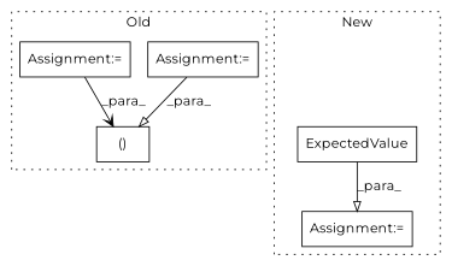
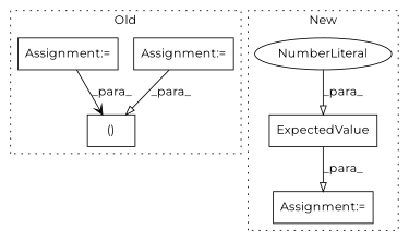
  digraph {
    fontname=Montserrat
    node [a=7 shape=box fontname=Montserrat]
    edge [arrowhead=onormal fontname=Montserrat]
    n1 [a=106 l=89 label="()" s=10909]
    n2 [l=12 label="Assignment:=" s=10598]
    n3 [l=13 label="Assignment:=" s=10837]
    n4 [a=32 l="14,1" label=ExpectedValue s="11229,11260"]
+   n5 [a=34 l=5 label=NumberLiteral s=11255 shape=ellipse]
    n6 [l=1 label="Assignment:=" s=11228]
    subgraph cluster_1 {
      label=Old
      style=dotted
      n1
      n2
      n3
    }
    subgraph cluster_2 {
      label=New
      style=dotted
      n4
+     n5
      n6
    }
    n2 -> n1 [label=_para_]
    n3 -> n1 [label=_para_ arrowhead=vee]
    n4 -> n6 [label=_para_]
+   n5 -> n4 [label=_para_]
  }
